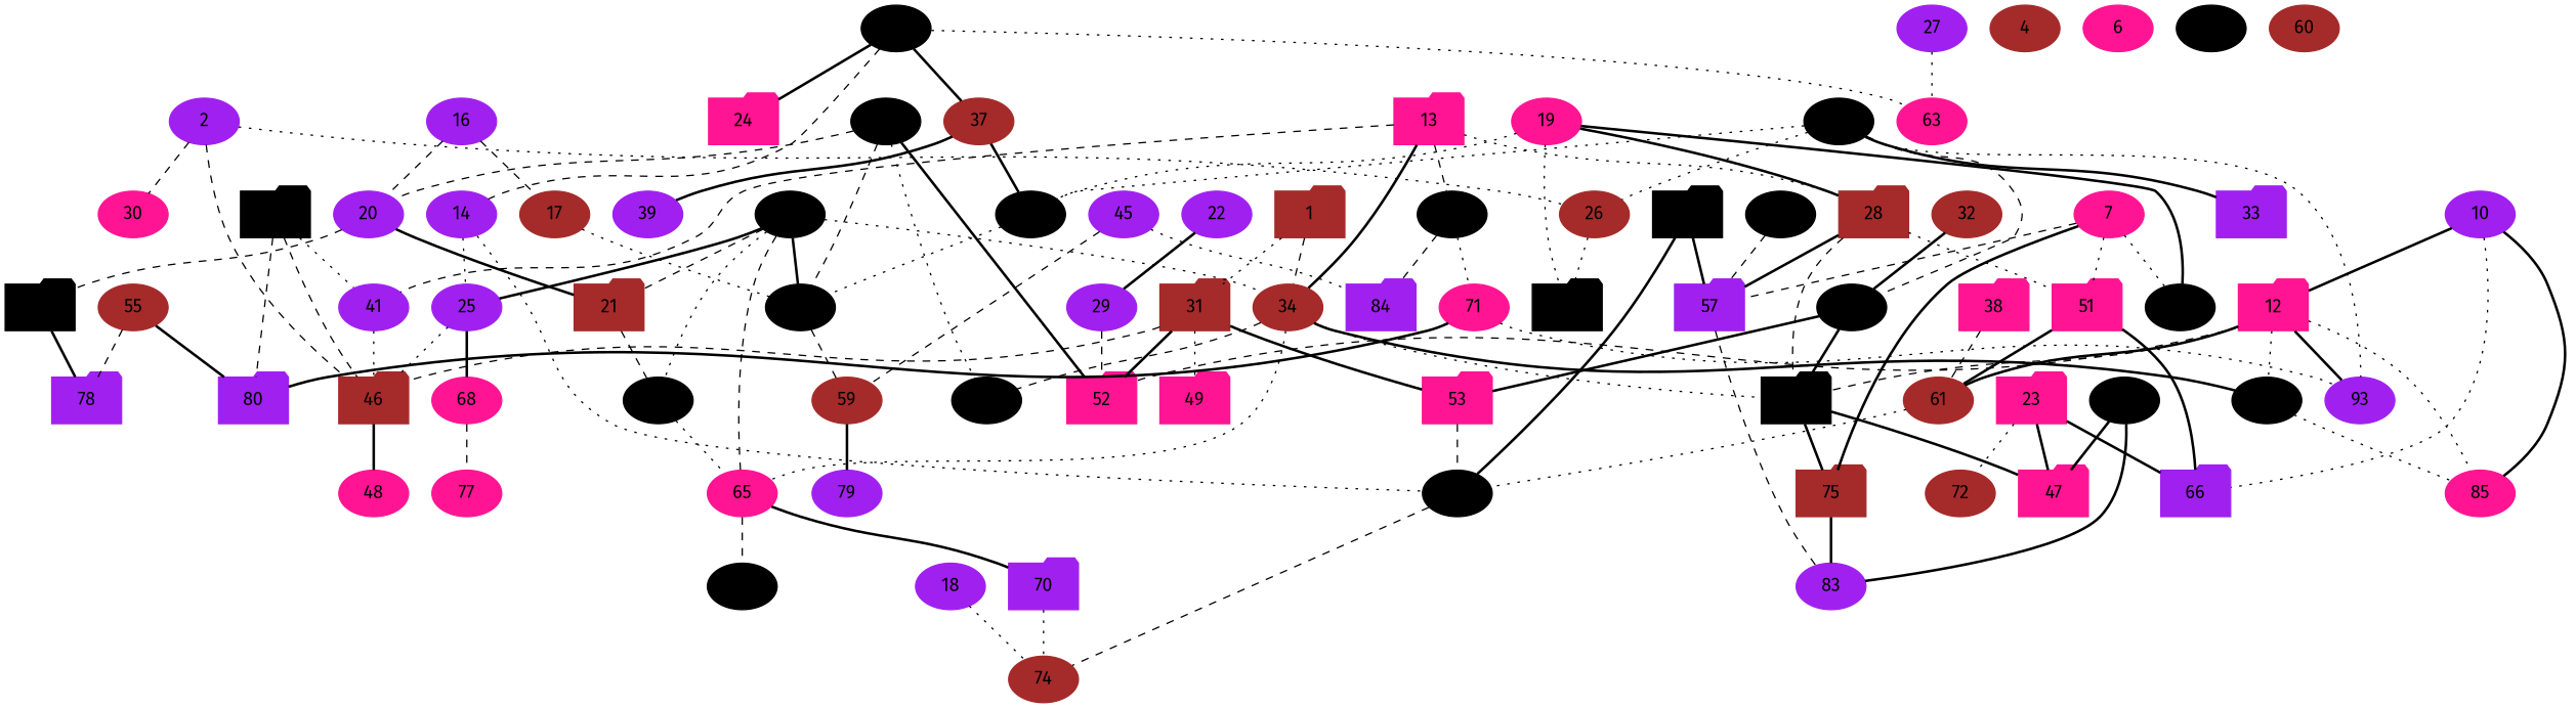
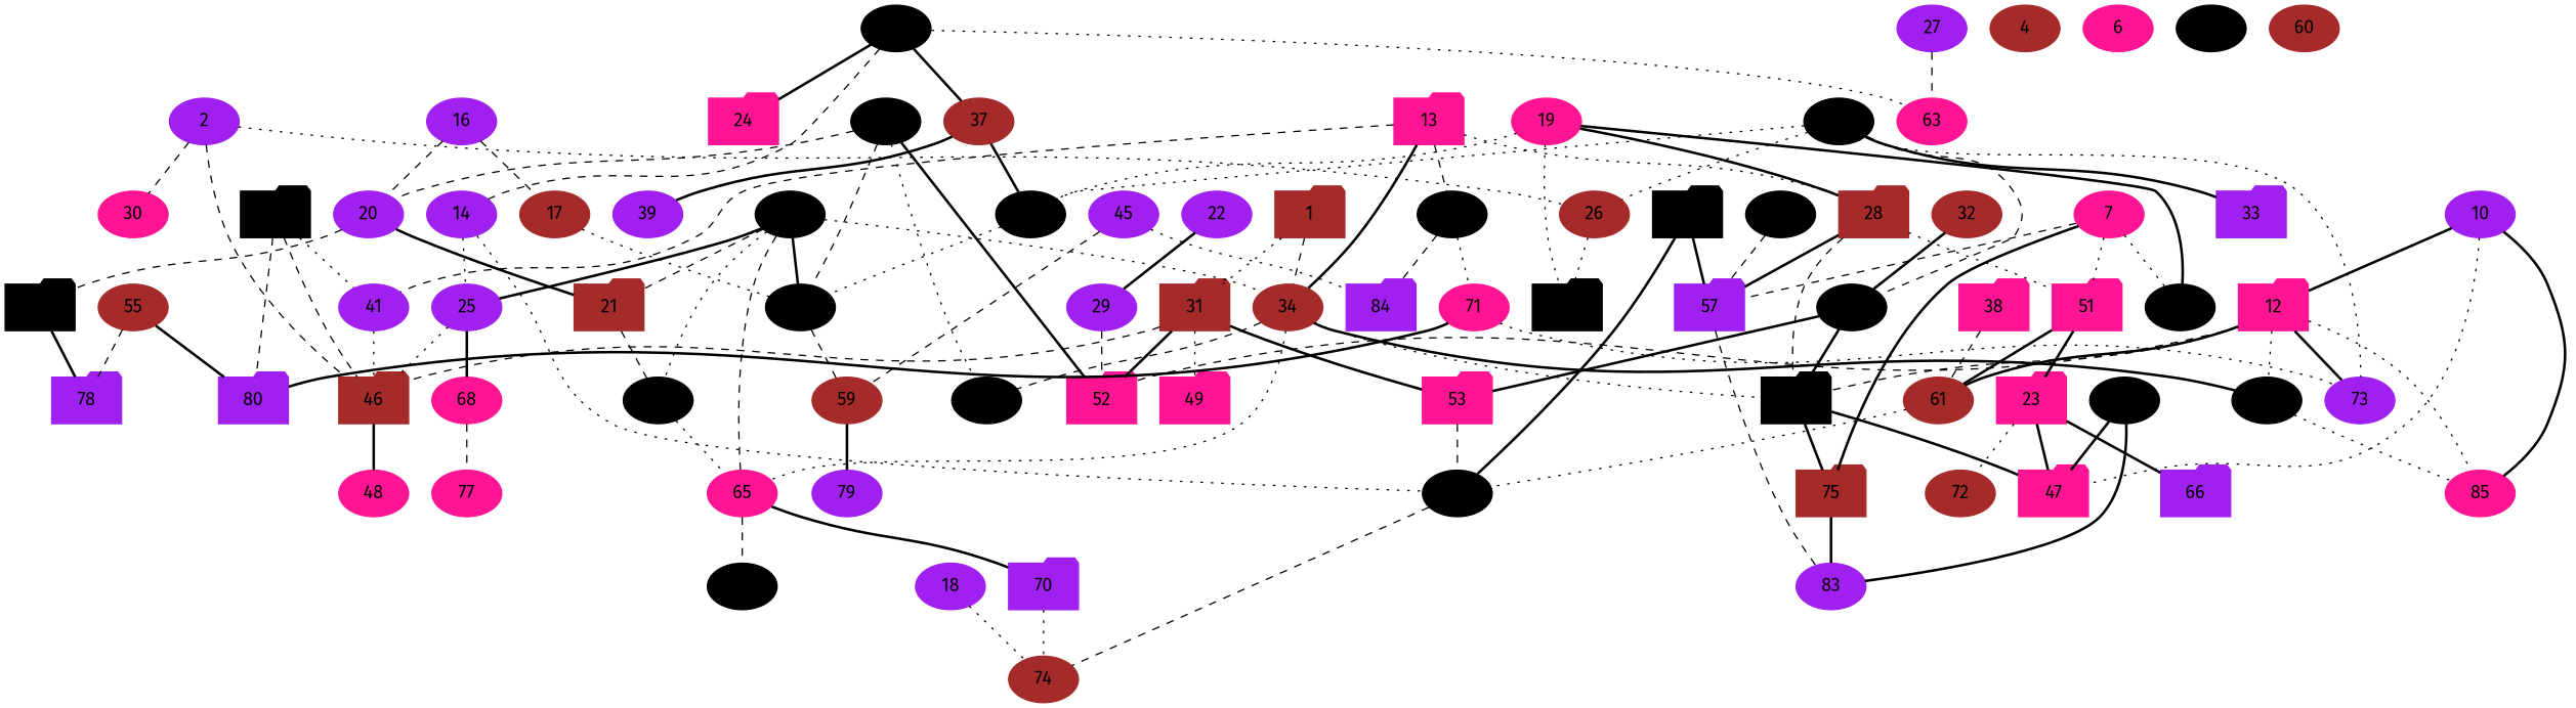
  graph {
    fontname="Fira Sans"
    node [color=purple fontname="Fira Sans" shape=ellipse style=filled]
    edge [fontname="Fira Sans" style=bold]
    1 [color=brown shape=folder]
    31 [color=brown shape=folder]
    34 [color=brown]
    46 [color=brown shape=folder]
    52 [color=deeppink shape=folder]
    49 [color=deeppink shape=folder]
    53 [color=deeppink shape=folder]
    35 [color=black]
    65 [color=deeppink]
    40 [color=black]
    44 [color=black shape=folder]
    26 [color=brown]
    2
    30 [color=deeppink]
    76 [color=black shape=folder]
    48 [color=deeppink]
    3 [color=black]
    47 [color=deeppink shape=folder]
    83
    4 [color=brown]
    5 [color=black]
    14
    24 [color=deeppink shape=folder]
    37 [color=brown]
    63 [color=deeppink]
    25
    64 [color=black]
    54 [color=black]
    39
    6 [color=deeppink]
    7 [color=deeppink]
    51 [color=deeppink shape=folder]
    57 [shape=folder]
    69 [color=black]
    75 [color=brown shape=folder]
    66 [shape=folder]
    61 [color=brown]
    8 [color=black shape=folder]
    41
    80 [shape=folder]
    9 [color=black]
    20
    58 [color=black]
    21 [color=brown shape=folder]
    67 [color=black shape=folder]
    59 [color=brown]
    12 [color=deeppink shape=folder]
    10
    n49 [color=deeppink label=85]
-   73 [label=93]
+   73
    11 [color=black]
    56 [color=black]
    68 [color=deeppink]
    70 [shape=folder]
    81 [color=black]
    13 [color=deeppink shape=folder]
    28 [color=brown shape=folder]
    62 [color=black]
    84 [shape=folder]
    71 [color=deeppink]
    74 [color=brown]
    15 [color=black]
    33 [shape=folder]
    43 [color=black]
    16
    17 [color=brown]
    18
    19 [color=deeppink]
    78 [shape=folder]
    22
    29
    23 [color=deeppink shape=folder]
    72 [color=brown]
    77 [color=deeppink]
    27
    32 [color=brown]
    36 [color=black shape=folder]
    38 [color=deeppink shape=folder]
    42 [color=black]
    45
    79
    50 [color=black]
    55 [color=brown]
    60 [color=brown]
    1 -- 31 [style=dotted]
    1 -- 34 [style=dashed]
    31 -- 46 [style=dashed]
    31 -- 52
    31 -- 49 [style=dotted]
    31 -- 53
    34 -- 35 [style=dashed]
    34 -- 65 [style=dotted]
    34 -- 40
    34 -- 44 [style=dotted]
    46 -- 48
    53 -- 64 [style=dashed]
    65 -- 70
    65 -- 81 [style=dashed]
    40 -- n49 [style=dotted]
    44 -- 47
    44 -- 75
    26 -- 76 [style=dotted]
    2 -- 46 [style=dashed]
    2 -- 26 [style=dotted]
    2 -- 30 [style=dashed]
    3 -- 47
    3 -- 83
    5 -- 14 [style=dashed]
    5 -- 24
    5 -- 37
    5 -- 63 [style=dotted]
    14 -- 25 [style=dotted]
    14 -- 64 [style=dotted]
    37 -- 54
    37 -- 39
    25 -- 46 [style=dotted]
    25 -- 68
    64 -- 74 [style=dashed]
    54 -- 58 [style=dotted]
    7 -- 51 [style=dotted]
    7 -- 57 [style=dashed]
    7 -- 69 [style=dotted]
    7 -- 75
-   51 -- 66
+   51 -- 23
    51 -- 61
    57 -- 83 [style=dashed]
    75 -- 83
    61 -- 64 [style=dotted]
    8 -- 46 [style=dashed]
    8 -- 41 [style=dotted]
    8 -- 80 [style=dashed]
    41 -- 46 [style=dotted]
    9 -- 52
    9 -- 35 [style=dotted]
    9 -- 20 [style=dashed]
    9 -- 58 [style=dashed]
    20 -- 21
    20 -- 67 [style=dashed]
    58 -- 59 [style=dashed]
    21 -- 56 [style=dashed]
    67 -- 78
    59 -- 79
    12 -- 52 [style=dashed]
    12 -- 40 [style=dotted]
    12 -- 44 [style=dashed]
    12 -- 61
    12 -- n49 [style=dotted]
    12 -- 73
-   10 -- 66 [style=dotted]
+   10 -- 47 [style=dotted]
    10 -- 12
    10 -- n49
    11 -- 34 [style=dotted]
    11 -- 65 [style=dashed]
    11 -- 25
    11 -- 58
    11 -- 21 [style=dashed]
    11 -- 56 [style=dotted]
    56 -- 65 [style=dotted]
    68 -- 77 [style=dashed]
    70 -- 74 [style=dotted]
    13 -- 34
    13 -- 41 [style=dashed]
    13 -- 28 [style=dotted]
    13 -- 62 [style=dashed]
    28 -- 44 [style=dashed]
    28 -- 51 [style=dotted]
    28 -- 57
    62 -- 84 [style=dashed]
    62 -- 71 [style=dotted]
    71 -- 80
    71 -- 73 [style=dotted]
    15 -- 26 [style=dotted]
    15 -- 54 [style=dotted]
    15 -- 73 [style=dotted]
    15 -- 33
    15 -- 43 [style=dashed]
    43 -- 53
    43 -- 44
    16 -- 20 [style=dashed]
    16 -- 17 [style=dashed]
    17 -- 58 [style=dotted]
    18 -- 74 [style=dotted]
    19 -- 76 [style=dotted]
    19 -- 54 [style=dotted]
    19 -- 69
    19 -- 28
    22 -- 29
    29 -- 52 [style=dashed]
    23 -- 47
    23 -- 66
    23 -- 72 [style=dotted]
-   27 -- 63 [style=dotted]
+   27 -- 63 [style=dashed]
    32 -- 43
    36 -- 64
    36 -- 57
    38 -- 61 [style=dashed]
    45 -- 59 [style=dashed]
    45 -- 84 [style=dotted]
    50 -- 57 [style=dashed]
    55 -- 80
    55 -- 78 [style=dashed]
  }
